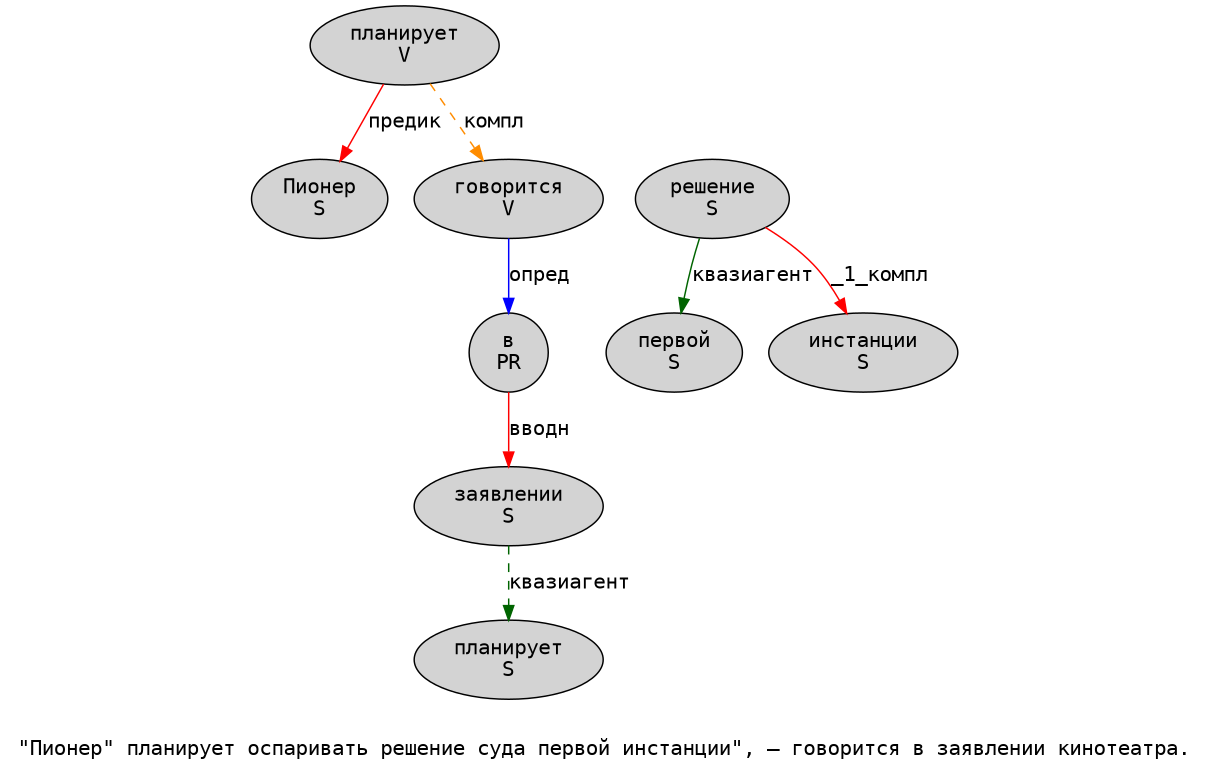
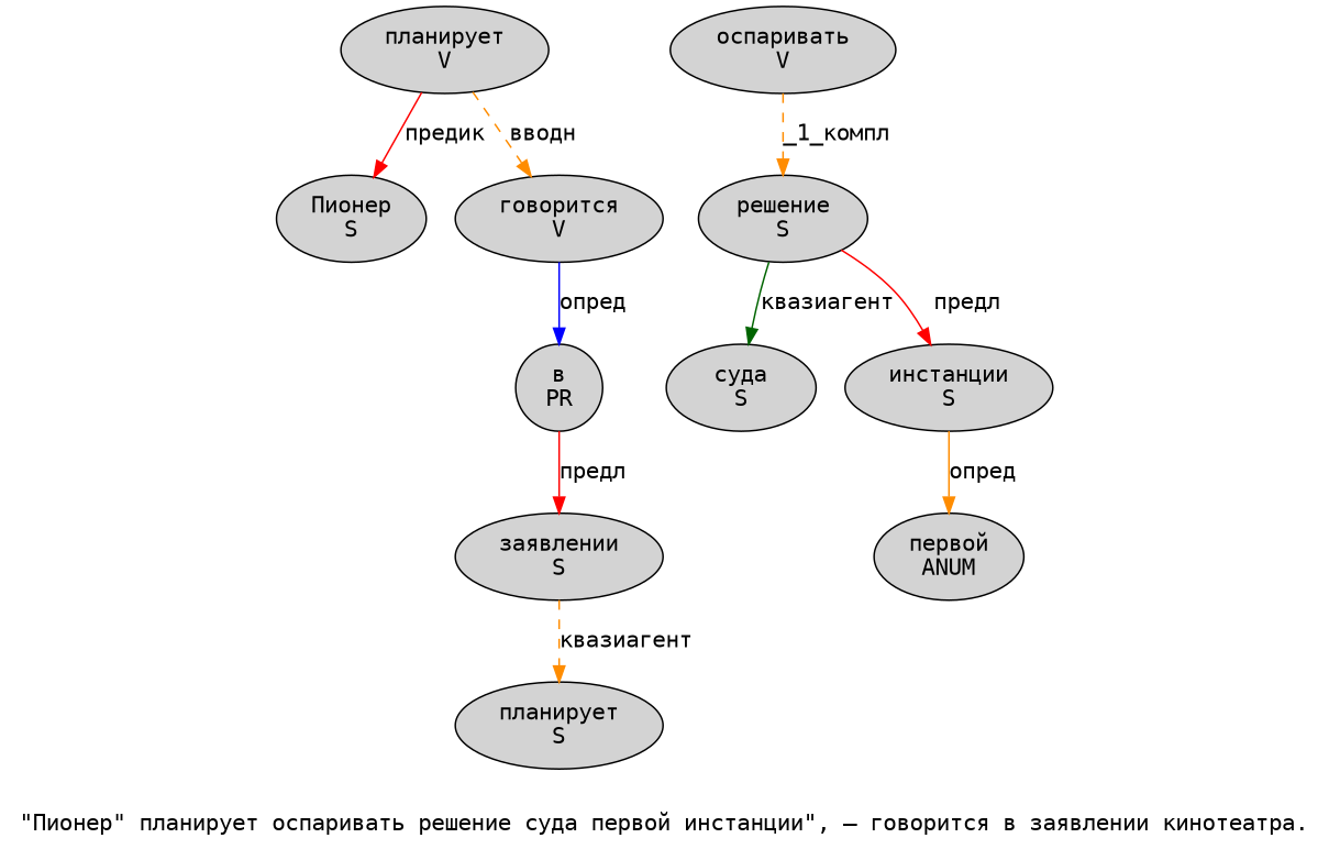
  digraph {
    fontname="DejaVu Sans Mono"
    label="\"Пионер\" планирует оспаривать решение суда первой инстанции\", — говорится в заявлении кинотеатра."
    node [fillcolor=lightgray fontname="DejaVu Sans Mono" penwidth=1 shape=ellipse style=filled]
    edge [color=red fontname="DejaVu Sans Mono" style=solid]
    n1 [label="Пионер\nS"]
    n2 [label="планирует\nV"]
    n3 [label="говорится\nV"]
+   n4 [label="оспаривать\nV"]
    n5 [label="решение\nS"]
    n6 [label="в\nPR"]
-   n7 [label="первой\nS"]
+   n7 [label="суда\nS"]
    n8 [label="инстанции\nS"]
+   n9 [label="первой\nANUM"]
    n10 [label="заявлении\nS"]
    n11 [label="планирует\nS"]
    n2 -> n1 [label="предик"]
-   n2 -> n3 [color=darkorange label="компл" style=dashed]
+   n2 -> n3 [color=darkorange label="вводн" style=dashed]
    n3 -> n6 [color=blue label="опред"]
+   n4 -> n5 [color=darkorange label="_1_компл" style=dashed]
    n5 -> n7 [color=darkgreen label="квазиагент"]
-   n5 -> n8 [label="_1_компл"]
-   n6 -> n10 [label="вводн"]
-   n10 -> n11 [color=darkgreen label="квазиагент" style=dashed]
+   n5 -> n8 [label="предл"]
+   n6 -> n10 [label="предл"]
+   n8 -> n9 [color=darkorange label="опред"]
+   n10 -> n11 [color=darkorange label="квазиагент" style=dashed]
  }
